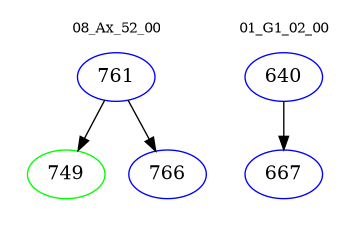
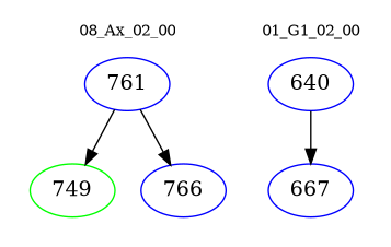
  digraph {
    node [color=blue]
    edge [color=black]
    n1 [label=761]
    n2 [color=green label=749]
    n3 [label=766]
    n4 [label=640]
    n5 [label=667]
    subgraph cluster_1 {
      color=white
      fontsize=10
-     label="08_Ax_52_00"
+     label="08_Ax_02_00"
      n1
      n2
      n3
    }
    subgraph cluster_2 {
      color=white
      fontsize=10
      label="01_G1_02_00"
      n4
      n5
    }
    n1 -> n2
    n1 -> n3
    n4 -> n5
  }
